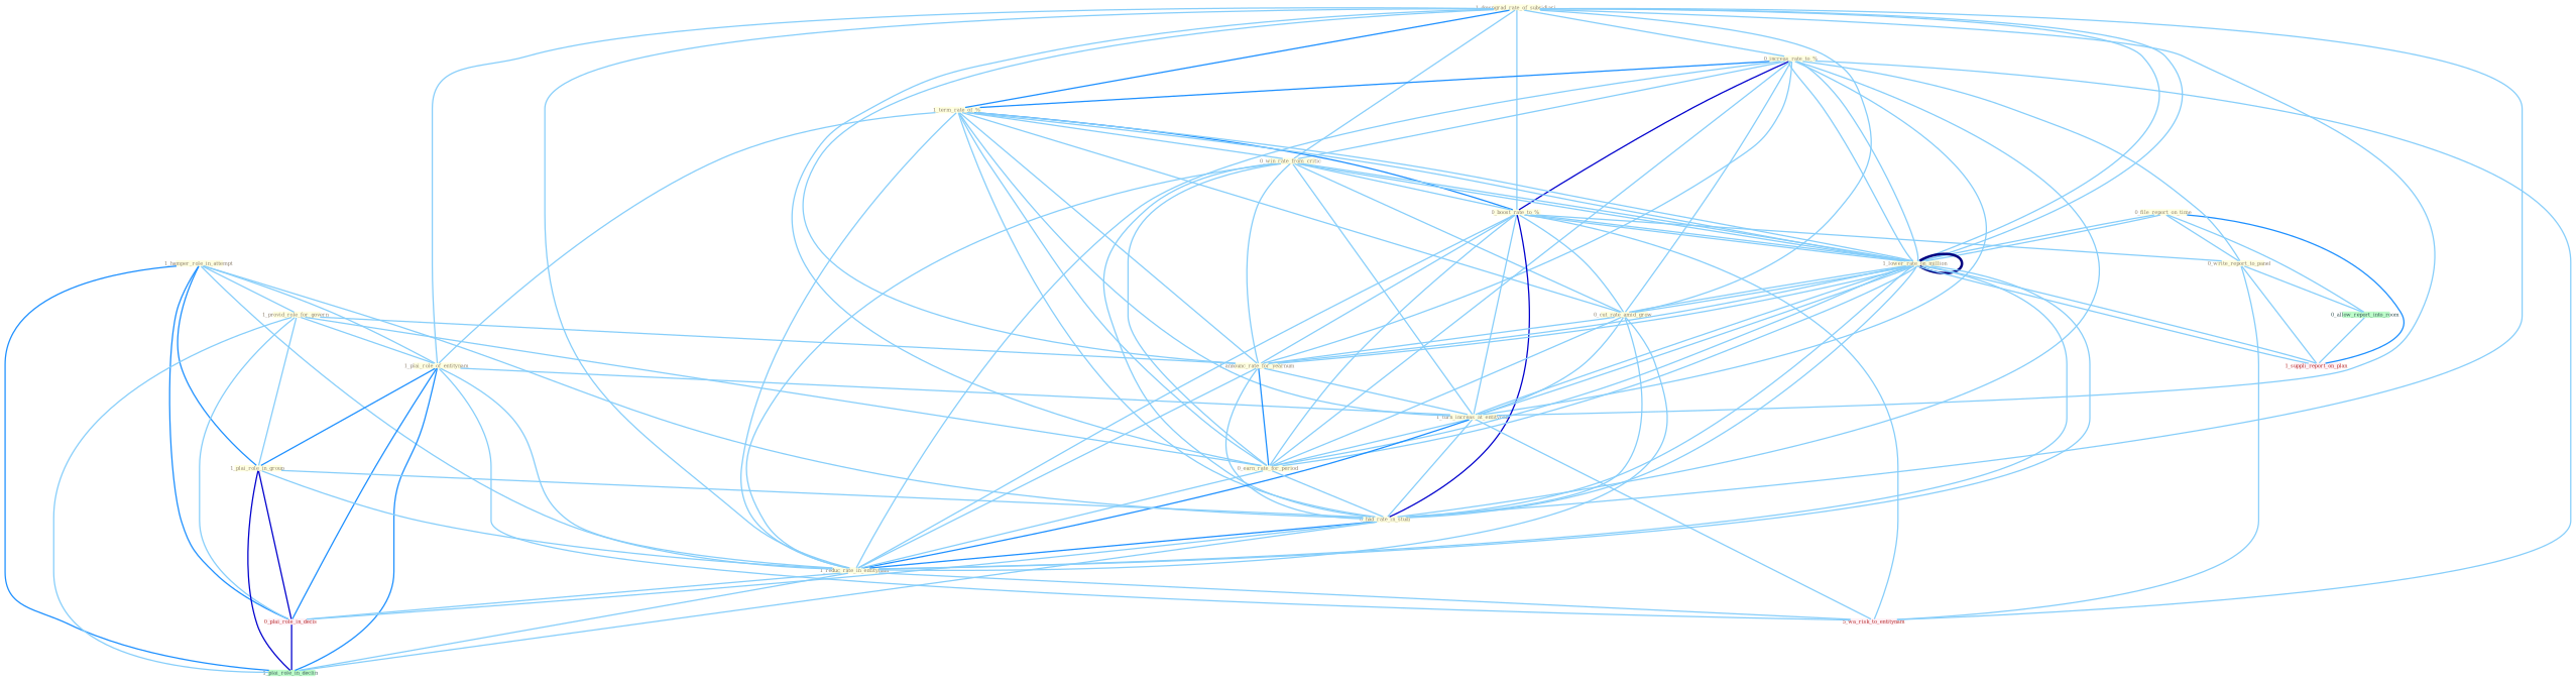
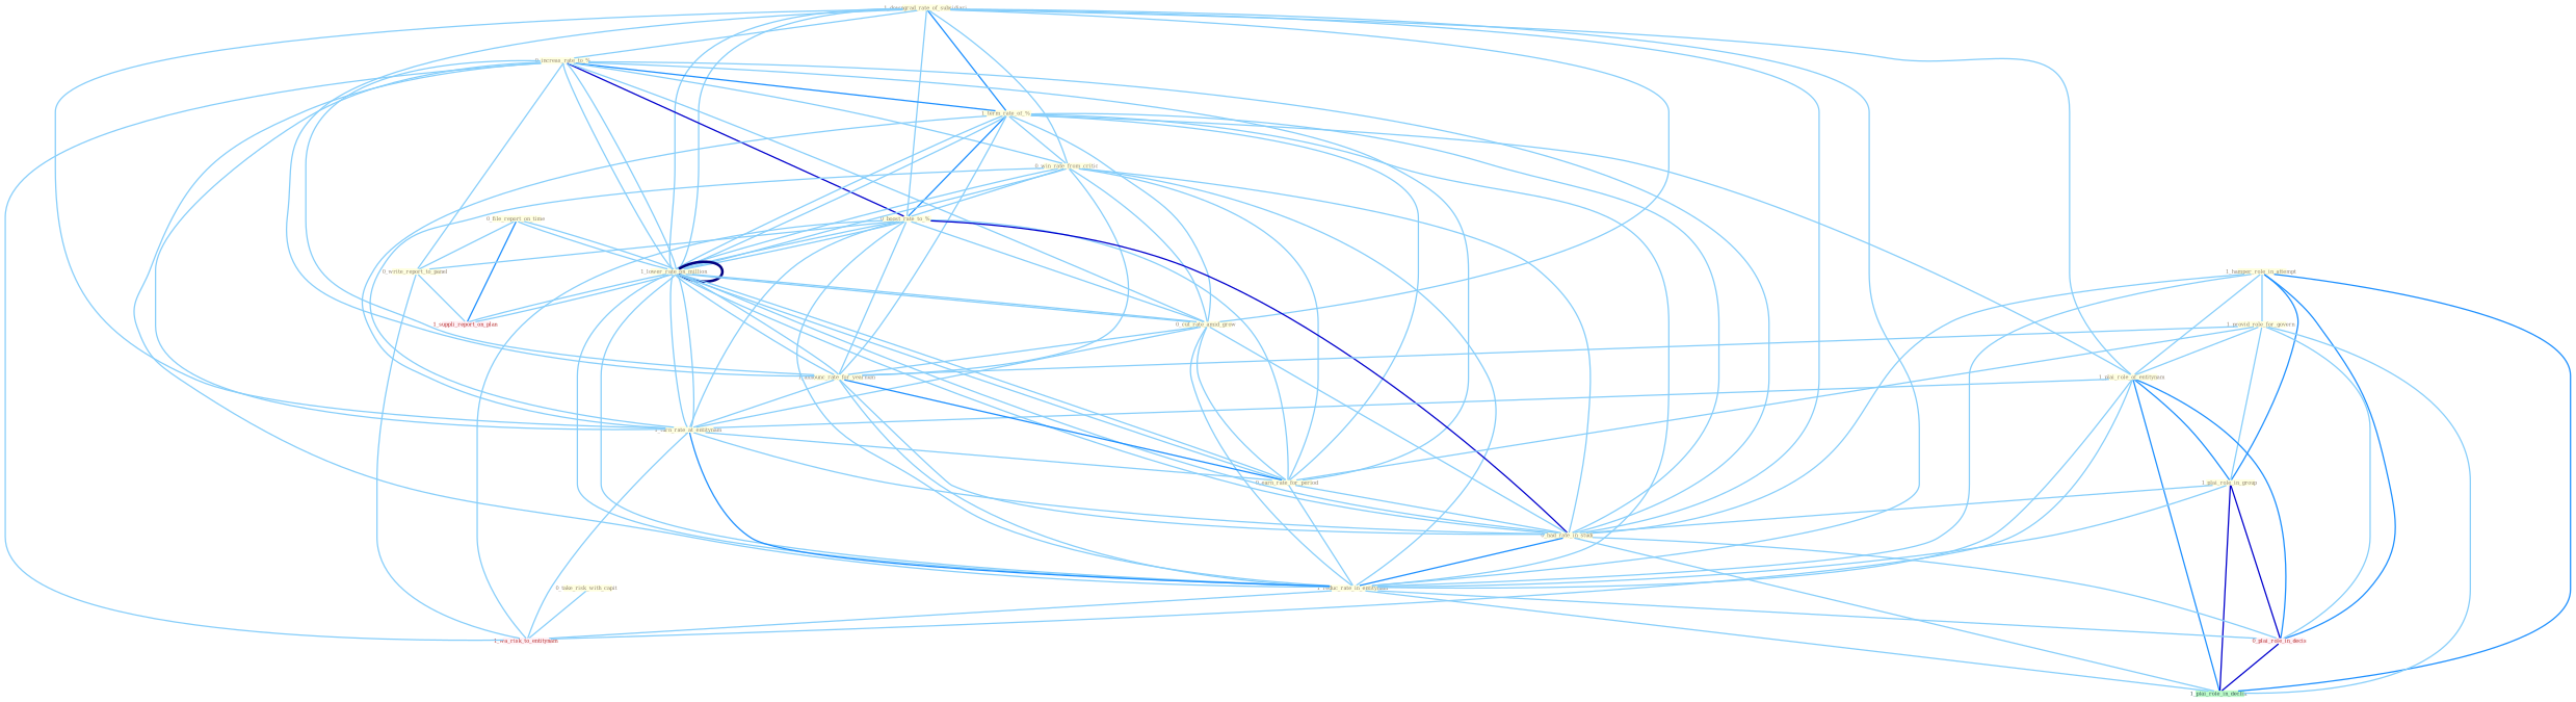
  graph {
    node [color="#ffffe0" fixedsize=true fontcolor="#8b7d6b" fontsize=4 shape=polygon style=filled]
    edge [color="#87cefa" w=1]
    "1_downgrad_rate_of_subsidiari " [height=.06 width=.5]
    "0_file_report_on_time " [height=.06 width=.5]
    "0_increas_rate_to_% " [height=.06 width=.5]
    "1_term_rate_of_% " [height=.06 width=.5]
    "0_win_rate_from_critic " [height=.06 width=.5]
    "0_boost_rate_to_% " [height=.06 width=.5]
    "1_lower_rate_on_million " [height=.06 width=.5]
    "0_cut_rate_amid_grow " [height=.06 width=.5]
    "1_hamper_role_in_attempt " [height=.06 width=.5]
    "1_provid_role_for_govern " [height=.06 width=.5]
    "1_plai_role_of_entitynam " [height=.06 width=.5]
    "1_announc_rate_for_yearnum " [height=.06 width=.5]
-   "1_turn_rate_at_entitynam " [height=.06 width=.5 label="1_turn_increas_at_entitynam"]
+   "1_turn_rate_at_entitynam " [height=.06 width=.5]
    "0_earn_rate_for_period " [height=.06 width=.5]
    "0_write_report_to_panel " [height=.06 width=.5]
    "1_plai_role_in_group " [height=.06 width=.5]
    "0_had_rate_in_studi " [height=.06 width=.5]
    "1_reduc_rate_in_entitynam " [height=.06 width=.5]
-   "1_wa_risk_to_entitynam " [color="#fff0f5" fontcolor="#b22222" height=.06 width=.5 label="5_wa_risk_to_entitynam"]
+   "0_take_risk_with_capit " [height=.06 width=.5]
+   "1_wa_risk_to_entitynam " [color="#fff0f5" fontcolor="#b22222" height=.06 width=.5]
    "0_plai_role_in_decis " [color="#fff0f5" fontcolor="#b22222" height=.06 width=.5]
    "1_suppli_report_on_plan " [color="#fff0f5" fontcolor="#b22222" height=.06 width=.5]
-   "0_allow_report_into_room " [color="#BDFCC9" fontcolor="#2f4f4f" height=.06 width=.5]
    "1_plai_role_in_declin " [color="#BDFCC9" fontcolor="#2f4f4f" height=.06 width=.5]
    subgraph sub_1 {
      "1_downgrad_rate_of_subsidiari "
      "0_file_report_on_time "
      "0_increas_rate_to_% "
      "1_term_rate_of_% "
      "0_win_rate_from_critic "
      "0_boost_rate_to_% "
      "1_lower_rate_on_million "
      "0_cut_rate_amid_grow "
      "1_hamper_role_in_attempt "
      "1_provid_role_for_govern "
      "1_plai_role_of_entitynam "
      "1_announc_rate_for_yearnum "
      "1_turn_rate_at_entitynam "
      "0_earn_rate_for_period "
      "0_write_report_to_panel "
      "1_plai_role_in_group "
      "0_had_rate_in_studi "
      "1_reduc_rate_in_entitynam "
+     "0_take_risk_with_capit "
    }
    subgraph sub_2 {
      "1_wa_risk_to_entitynam "
      "0_plai_role_in_decis "
      "1_suppli_report_on_plan "
    }
    "1_downgrad_rate_of_subsidiari " -- "0_increas_rate_to_% "
    "1_downgrad_rate_of_subsidiari " -- "1_term_rate_of_% " [color="#1e90ff" w=2]
    "1_downgrad_rate_of_subsidiari " -- "0_win_rate_from_critic "
    "1_downgrad_rate_of_subsidiari " -- "0_boost_rate_to_% "
    "1_downgrad_rate_of_subsidiari " -- "1_lower_rate_on_million "
    "1_downgrad_rate_of_subsidiari " -- "1_lower_rate_on_million "
    "1_downgrad_rate_of_subsidiari " -- "0_cut_rate_amid_grow "
    "1_downgrad_rate_of_subsidiari " -- "1_plai_role_of_entitynam "
    "1_downgrad_rate_of_subsidiari " -- "1_announc_rate_for_yearnum "
    "1_downgrad_rate_of_subsidiari " -- "1_turn_rate_at_entitynam "
-   "1_downgrad_rate_of_subsidiari " -- "0_earn_rate_for_period "
    "1_downgrad_rate_of_subsidiari " -- "0_had_rate_in_studi "
    "1_downgrad_rate_of_subsidiari " -- "1_reduc_rate_in_entitynam "
    "0_file_report_on_time " -- "1_lower_rate_on_million "
    "0_file_report_on_time " -- "1_lower_rate_on_million "
    "0_file_report_on_time " -- "0_write_report_to_panel "
    "0_file_report_on_time " -- "1_suppli_report_on_plan " [color="#1e90ff" w=2]
-   "0_file_report_on_time " -- "0_allow_report_into_room "
    "0_increas_rate_to_% " -- "1_term_rate_of_% " [color="#1e90ff" w=2]
    "0_increas_rate_to_% " -- "0_win_rate_from_critic "
    "0_increas_rate_to_% " -- "0_boost_rate_to_% " [color="#0000cd" w=3]
    "0_increas_rate_to_% " -- "1_lower_rate_on_million "
    "0_increas_rate_to_% " -- "1_lower_rate_on_million "
    "0_increas_rate_to_% " -- "0_cut_rate_amid_grow "
    "0_increas_rate_to_% " -- "1_announc_rate_for_yearnum "
    "0_increas_rate_to_% " -- "1_turn_rate_at_entitynam "
    "0_increas_rate_to_% " -- "0_earn_rate_for_period "
    "0_increas_rate_to_% " -- "0_write_report_to_panel "
    "0_increas_rate_to_% " -- "0_had_rate_in_studi "
    "0_increas_rate_to_% " -- "1_reduc_rate_in_entitynam "
    "0_increas_rate_to_% " -- "1_wa_risk_to_entitynam "
    "1_term_rate_of_% " -- "0_win_rate_from_critic "
    "1_term_rate_of_% " -- "0_boost_rate_to_% " [color="#1e90ff" w=2]
    "1_term_rate_of_% " -- "1_lower_rate_on_million "
    "1_term_rate_of_% " -- "1_lower_rate_on_million "
    "1_term_rate_of_% " -- "0_cut_rate_amid_grow "
    "1_term_rate_of_% " -- "1_plai_role_of_entitynam "
    "1_term_rate_of_% " -- "1_announc_rate_for_yearnum "
    "1_term_rate_of_% " -- "1_turn_rate_at_entitynam "
    "1_term_rate_of_% " -- "0_earn_rate_for_period "
    "1_term_rate_of_% " -- "0_had_rate_in_studi "
    "1_term_rate_of_% " -- "1_reduc_rate_in_entitynam "
    "0_win_rate_from_critic " -- "0_boost_rate_to_% "
    "0_win_rate_from_critic " -- "1_lower_rate_on_million "
    "0_win_rate_from_critic " -- "1_lower_rate_on_million "
    "0_win_rate_from_critic " -- "0_cut_rate_amid_grow "
    "0_win_rate_from_critic " -- "1_announc_rate_for_yearnum "
    "0_win_rate_from_critic " -- "1_turn_rate_at_entitynam "
    "0_win_rate_from_critic " -- "0_earn_rate_for_period "
    "0_win_rate_from_critic " -- "0_had_rate_in_studi "
    "0_win_rate_from_critic " -- "1_reduc_rate_in_entitynam "
    "0_boost_rate_to_% " -- "1_lower_rate_on_million "
    "0_boost_rate_to_% " -- "1_lower_rate_on_million "
    "0_boost_rate_to_% " -- "0_cut_rate_amid_grow "
    "0_boost_rate_to_% " -- "1_announc_rate_for_yearnum "
    "0_boost_rate_to_% " -- "1_turn_rate_at_entitynam "
    "0_boost_rate_to_% " -- "0_earn_rate_for_period "
    "0_boost_rate_to_% " -- "0_write_report_to_panel "
    "0_boost_rate_to_% " -- "0_had_rate_in_studi " [color="#0000cd"]
    "0_boost_rate_to_% " -- "1_reduc_rate_in_entitynam "
    "0_boost_rate_to_% " -- "1_wa_risk_to_entitynam "
    "1_lower_rate_on_million " -- "1_lower_rate_on_million " [color="#000080" style=bold w=4]
    "1_lower_rate_on_million " -- "0_cut_rate_amid_grow "
    "1_lower_rate_on_million " -- "1_announc_rate_for_yearnum "
    "1_lower_rate_on_million " -- "1_turn_rate_at_entitynam "
    "1_lower_rate_on_million " -- "0_earn_rate_for_period "
    "1_lower_rate_on_million " -- "0_earn_rate_for_period "
    "1_lower_rate_on_million " -- "0_had_rate_in_studi "
    "1_lower_rate_on_million " -- "0_had_rate_in_studi "
    "1_lower_rate_on_million " -- "1_reduc_rate_in_entitynam "
    "1_lower_rate_on_million " -- "1_reduc_rate_in_entitynam "
    "1_lower_rate_on_million " -- "1_suppli_report_on_plan "
    "1_lower_rate_on_million " -- "1_suppli_report_on_plan "
    "0_cut_rate_amid_grow " -- "1_lower_rate_on_million "
    "0_cut_rate_amid_grow " -- "1_announc_rate_for_yearnum "
    "0_cut_rate_amid_grow " -- "1_turn_rate_at_entitynam "
    "0_cut_rate_amid_grow " -- "0_earn_rate_for_period "
    "0_cut_rate_amid_grow " -- "0_had_rate_in_studi "
    "0_cut_rate_amid_grow " -- "1_reduc_rate_in_entitynam "
    "1_hamper_role_in_attempt " -- "1_provid_role_for_govern "
    "1_hamper_role_in_attempt " -- "1_plai_role_of_entitynam "
    "1_hamper_role_in_attempt " -- "1_plai_role_in_group " [color="#1e90ff" w=2]
    "1_hamper_role_in_attempt " -- "0_had_rate_in_studi "
    "1_hamper_role_in_attempt " -- "1_reduc_rate_in_entitynam "
    "1_hamper_role_in_attempt " -- "0_plai_role_in_decis " [color="#1e90ff" w=2]
    "1_hamper_role_in_attempt " -- "1_plai_role_in_declin " [color="#1e90ff" w=2]
    "1_provid_role_for_govern " -- "1_plai_role_of_entitynam "
    "1_provid_role_for_govern " -- "1_announc_rate_for_yearnum "
    "1_provid_role_for_govern " -- "0_earn_rate_for_period "
    "1_provid_role_for_govern " -- "1_plai_role_in_group "
    "1_provid_role_for_govern " -- "0_plai_role_in_decis "
    "1_provid_role_for_govern " -- "1_plai_role_in_declin "
    "1_plai_role_of_entitynam " -- "1_turn_rate_at_entitynam "
    "1_plai_role_of_entitynam " -- "1_plai_role_in_group " [color="#1e90ff" w=2]
    "1_plai_role_of_entitynam " -- "1_reduc_rate_in_entitynam "
    "1_plai_role_of_entitynam " -- "1_wa_risk_to_entitynam "
    "1_plai_role_of_entitynam " -- "0_plai_role_in_decis " [color="#1e90ff" w=2]
    "1_plai_role_of_entitynam " -- "1_plai_role_in_declin " [color="#1e90ff" w=2]
    "1_announc_rate_for_yearnum " -- "1_lower_rate_on_million "
    "1_announc_rate_for_yearnum " -- "1_turn_rate_at_entitynam "
    "1_announc_rate_for_yearnum " -- "0_earn_rate_for_period " [color="#1e90ff" w=2]
    "1_announc_rate_for_yearnum " -- "0_had_rate_in_studi "
    "1_announc_rate_for_yearnum " -- "1_reduc_rate_in_entitynam "
    "1_turn_rate_at_entitynam " -- "1_lower_rate_on_million "
    "1_turn_rate_at_entitynam " -- "0_earn_rate_for_period "
    "1_turn_rate_at_entitynam " -- "0_had_rate_in_studi "
    "1_turn_rate_at_entitynam " -- "1_reduc_rate_in_entitynam " [color="#1e90ff" w=2]
    "1_turn_rate_at_entitynam " -- "1_wa_risk_to_entitynam "
    "0_earn_rate_for_period " -- "0_had_rate_in_studi "
    "0_earn_rate_for_period " -- "1_reduc_rate_in_entitynam "
    "0_write_report_to_panel " -- "1_wa_risk_to_entitynam "
    "0_write_report_to_panel " -- "1_suppli_report_on_plan "
-   "0_write_report_to_panel " -- "0_allow_report_into_room "
    "1_plai_role_in_group " -- "0_had_rate_in_studi "
    "1_plai_role_in_group " -- "1_reduc_rate_in_entitynam "
    "1_plai_role_in_group " -- "0_plai_role_in_decis " [color="#0000cd" w=3]
    "1_plai_role_in_group " -- "1_plai_role_in_declin " [color="#0000cd" w=3]
    "0_had_rate_in_studi " -- "1_reduc_rate_in_entitynam " [color="#1e90ff" w=2]
    "0_had_rate_in_studi " -- "0_plai_role_in_decis "
    "0_had_rate_in_studi " -- "1_plai_role_in_declin "
    "1_reduc_rate_in_entitynam " -- "1_wa_risk_to_entitynam "
    "1_reduc_rate_in_entitynam " -- "0_plai_role_in_decis "
    "1_reduc_rate_in_entitynam " -- "1_plai_role_in_declin "
+   "0_take_risk_with_capit " -- "1_wa_risk_to_entitynam "
    "0_plai_role_in_decis " -- "1_plai_role_in_declin " [color="#0000cd" w=3]
-   "0_allow_report_into_room " -- "1_suppli_report_on_plan "
  }
